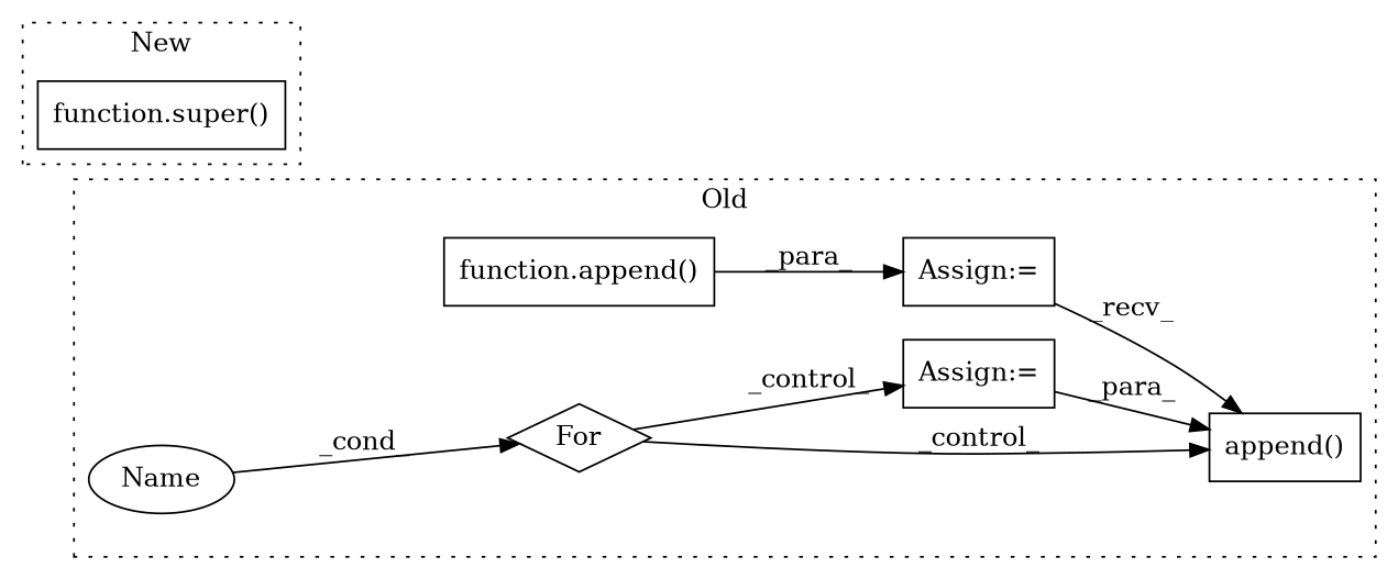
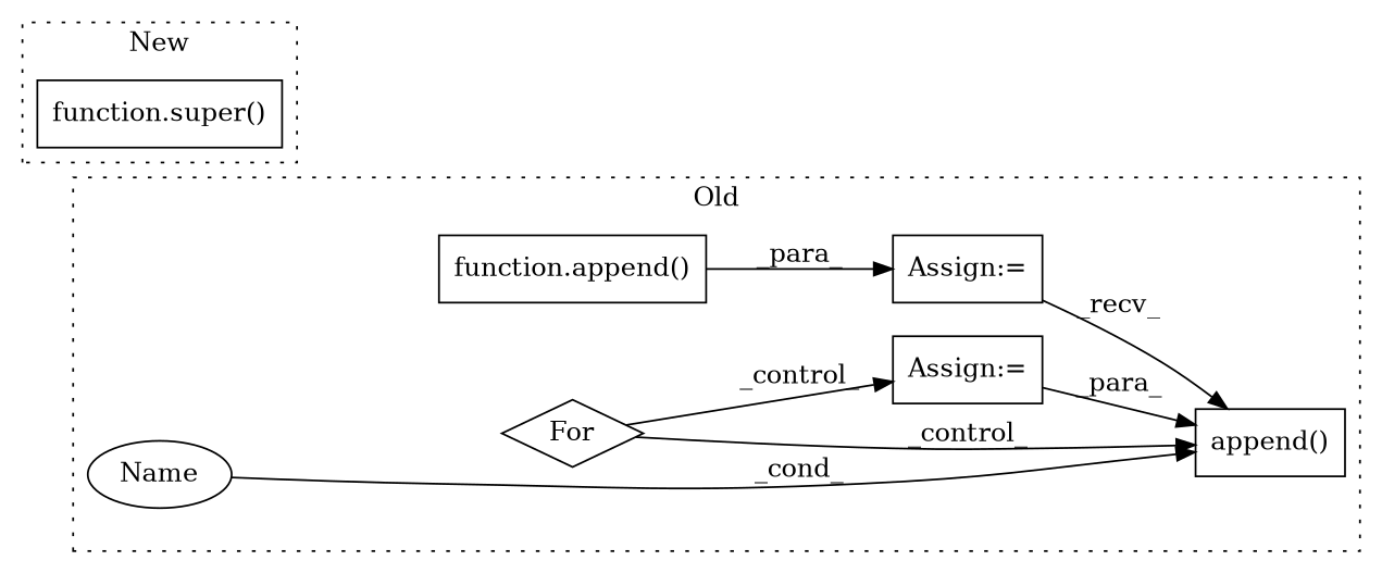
  digraph {
    rankdir=LR
    node [a=75 l=3 shape=box]
    n1 [l=6 label="function.append()" s=1008]
    n2 [a=68 label="Assign:=" s=1005]
    n3 [l="15,1" label="append()" s="1083,1099"]
    n4 [a=87 l=1 label=Name s=1027 shape=ellipse]
    n5 [a=68 label="Assign:=" s=1063]
    n6 [a=107 l="4,14" label=For s="1023,1048" shape=diamond]
    n7 [l=7 label="function.super()" s=978]
    subgraph cluster_1 {
      label=Old
      style=dotted
      n1
      n2
      n3
      n4
      n5
      n6
    }
    subgraph cluster_2 {
      label=New
      style=dotted
      n7
    }
    n1 -> n2 [label=_para_]
    n2 -> n3 [label=_recv_]
-   n4 -> n6 [label=_cond_]
+   n4 -> n3 [label=_cond_]
    n5 -> n3 [label=_para_]
    n6 -> n3 [label=_control_]
    n6 -> n5 [label=_control_]
  }
